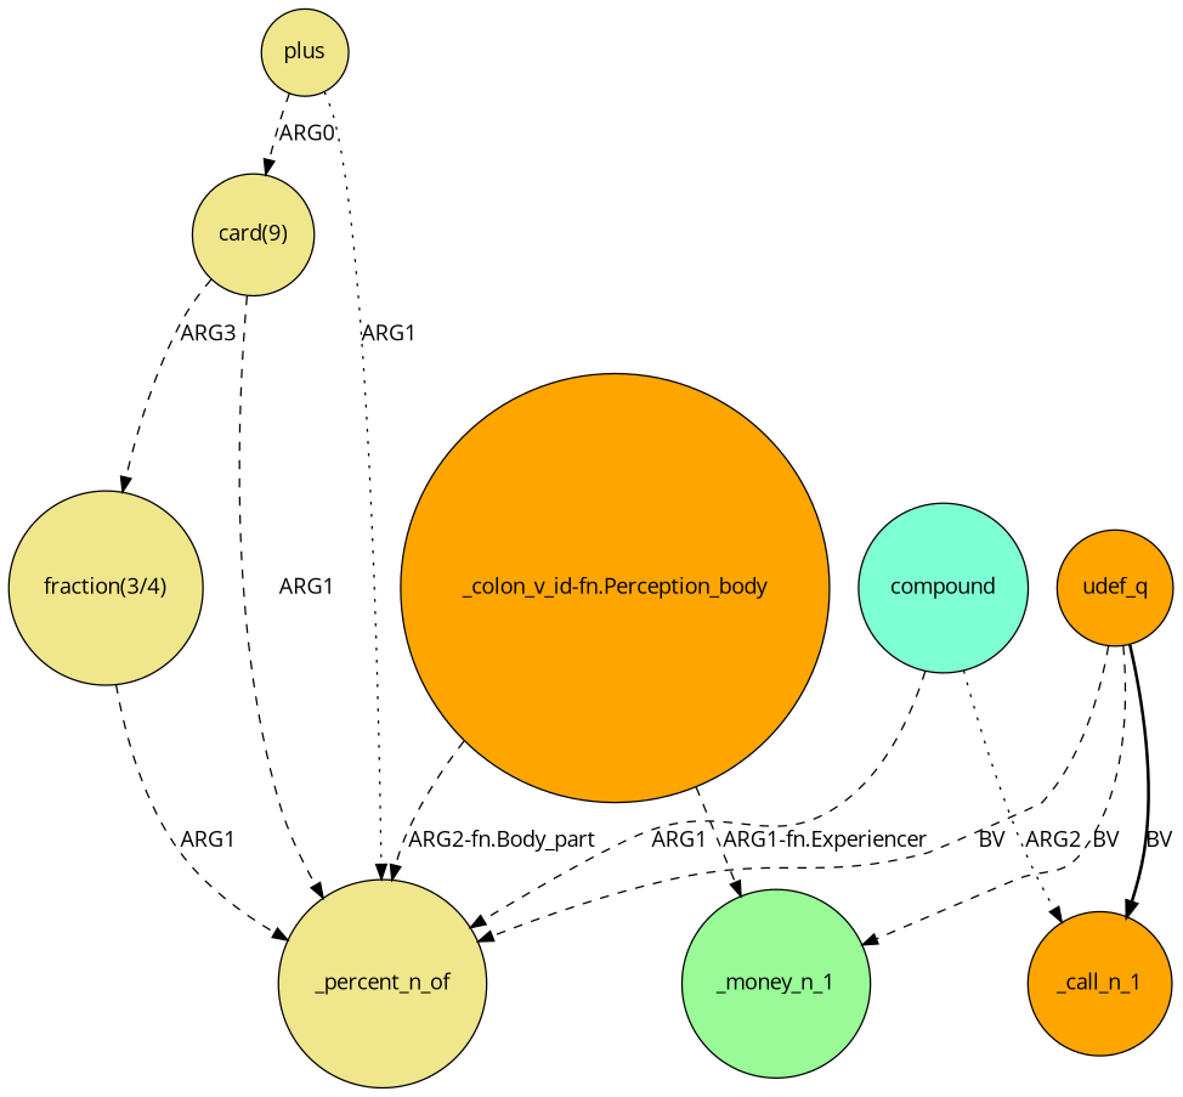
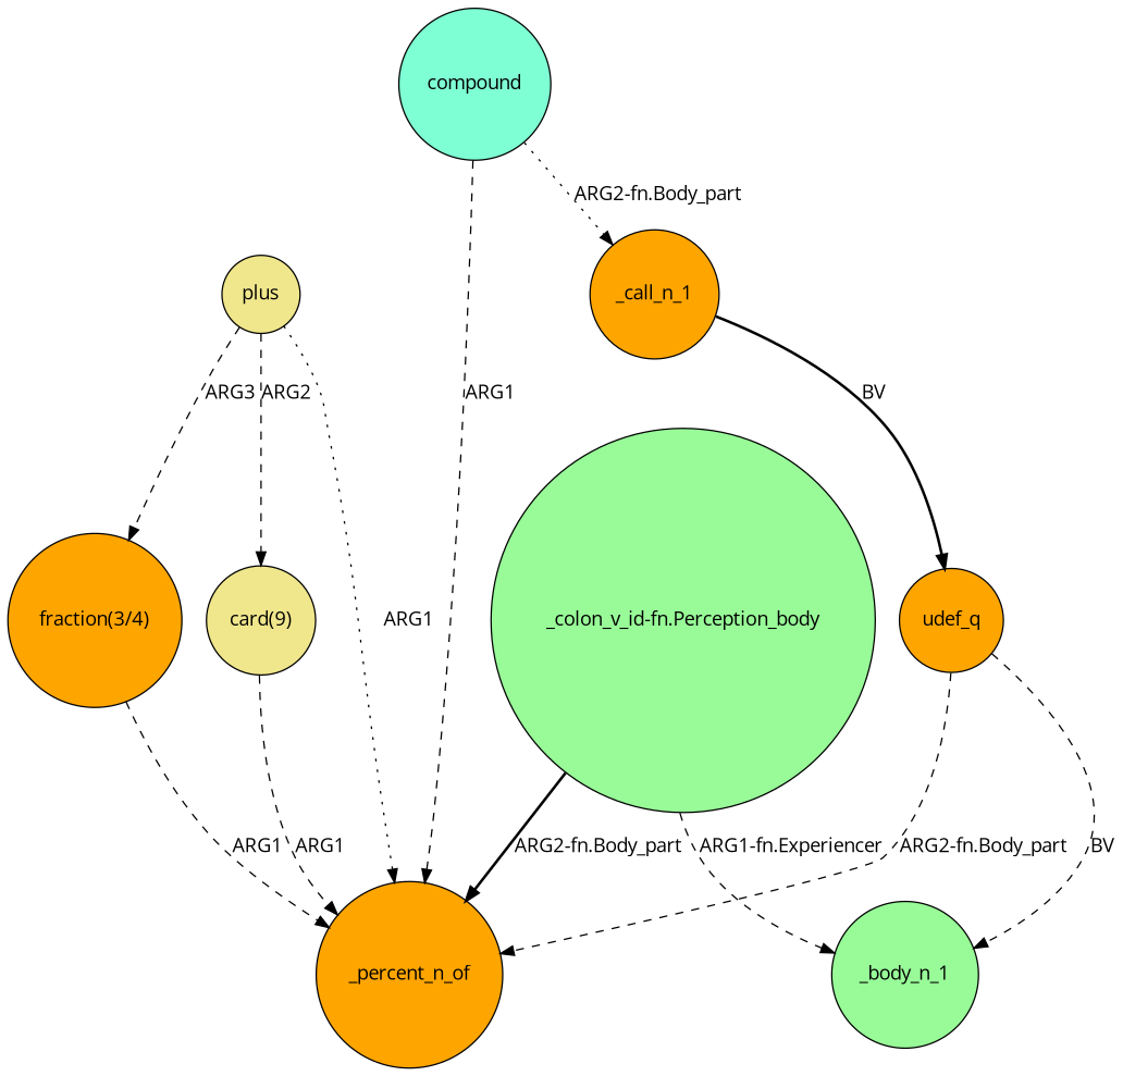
  digraph {
    fontname="Open Sans"
    node [fillcolor=orange fontname="Open Sans" shape=circle style=filled]
    edge [fontname="Open Sans" style=dashed]
    "card(9)" [fillcolor=khaki]
-   _percent_n_of [fillcolor=khaki]
+   _percent_n_of
    udef_q
-   _money_n_1 [fillcolor=palegreen]
+   _money_n_1 [fillcolor=palegreen label=_body_n_1]
    _call_n_1
-   "fraction(3/4)" [fillcolor=khaki]
+   "fraction(3/4)"
    plus [fillcolor=khaki]
-   "_colon_v_id-fn.Perception_body"
+   "_colon_v_id-fn.Perception_body" [fillcolor=palegreen]
    compound [fillcolor=aquamarine]
    "card(9)" -> _percent_n_of [label=ARG1]
-   udef_q -> _percent_n_of [label=BV]
+   udef_q -> _percent_n_of [label="ARG2-fn.Body_part"]
    udef_q -> _money_n_1 [label=BV]
-   udef_q -> _call_n_1 [label=BV style=bold]
+   _call_n_1 -> udef_q [label=BV style=bold]
    "fraction(3/4)" -> _percent_n_of [label=ARG1]
-   plus -> "card(9)" [label=ARG0]
+   plus -> "card(9)" [label=ARG2]
    plus -> _percent_n_of [label=ARG1 style=dotted]
-   "card(9)" -> "fraction(3/4)" [label=ARG3]
-   "_colon_v_id-fn.Perception_body" -> _percent_n_of [label="ARG2-fn.Body_part"]
+   plus -> "fraction(3/4)" [label=ARG3]
+   "_colon_v_id-fn.Perception_body" -> _percent_n_of [label="ARG2-fn.Body_part" style=bold]
    "_colon_v_id-fn.Perception_body" -> _money_n_1 [label="ARG1-fn.Experiencer"]
    compound -> _percent_n_of [label=ARG1]
-   compound -> _call_n_1 [label=ARG2 style=dotted]
+   compound -> _call_n_1 [label="ARG2-fn.Body_part" style=dotted]
  }
